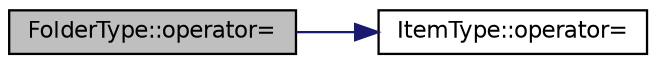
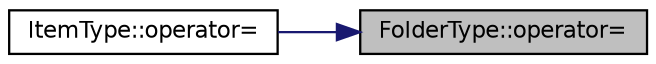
  digraph {
    rankdir=LR
    node [color=black fontname=Helvetica fontsize=10 shape=record style=filled]
    n1 [fillcolor=grey75 fontcolor=black height=0.2 label="FolderType::operator=" width=0.4]
    n2 [fillcolor=white height=0.2 label="ItemType::operator=" width=0.4]
-   n1 -> n2 [color=midnightblue fontname=Helvetica fontsize=10 labelfontname=Helvetica labelfontsize=10 style=solid]
+   n2 -> n1 [color=midnightblue fontname=Helvetica fontsize=10 labelfontname=Helvetica labelfontsize=10 style=solid]
  }
